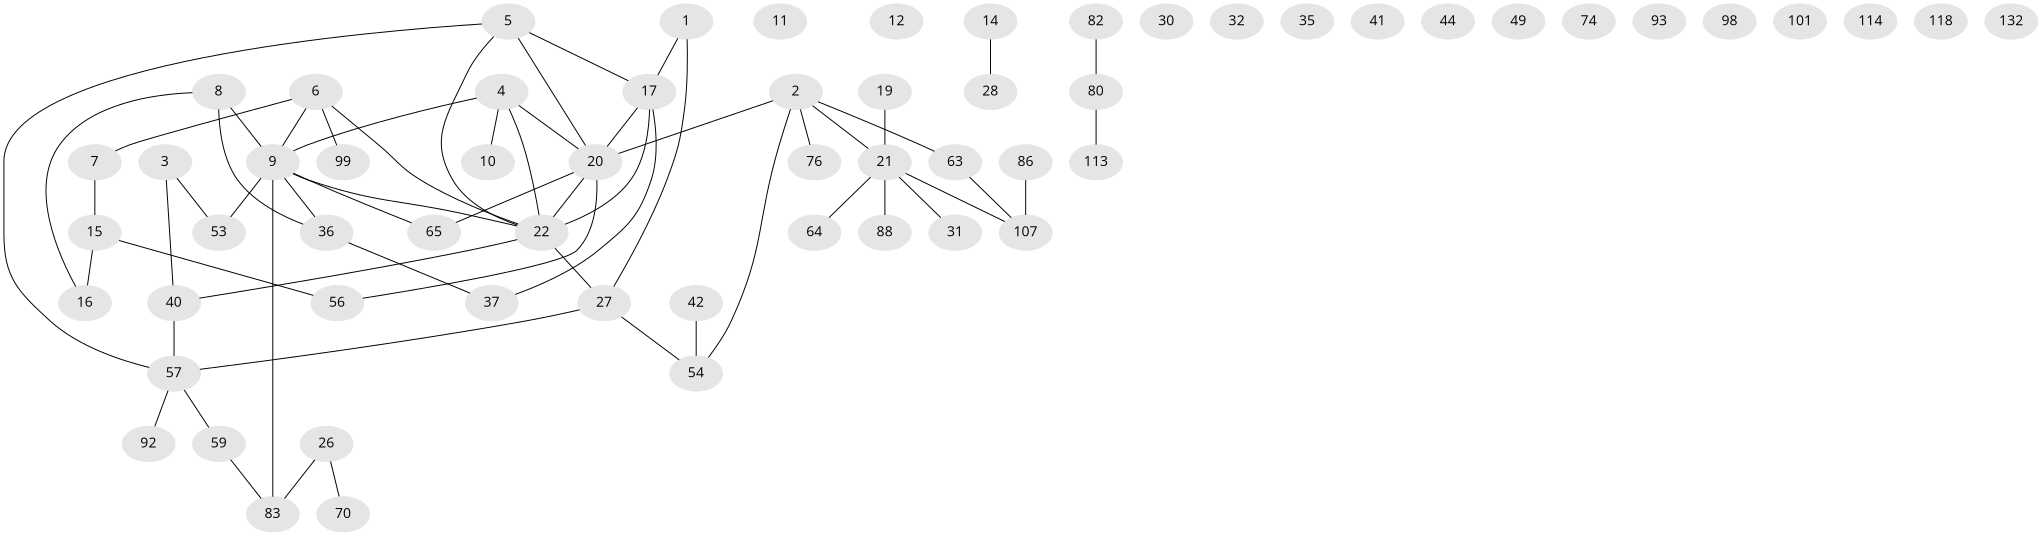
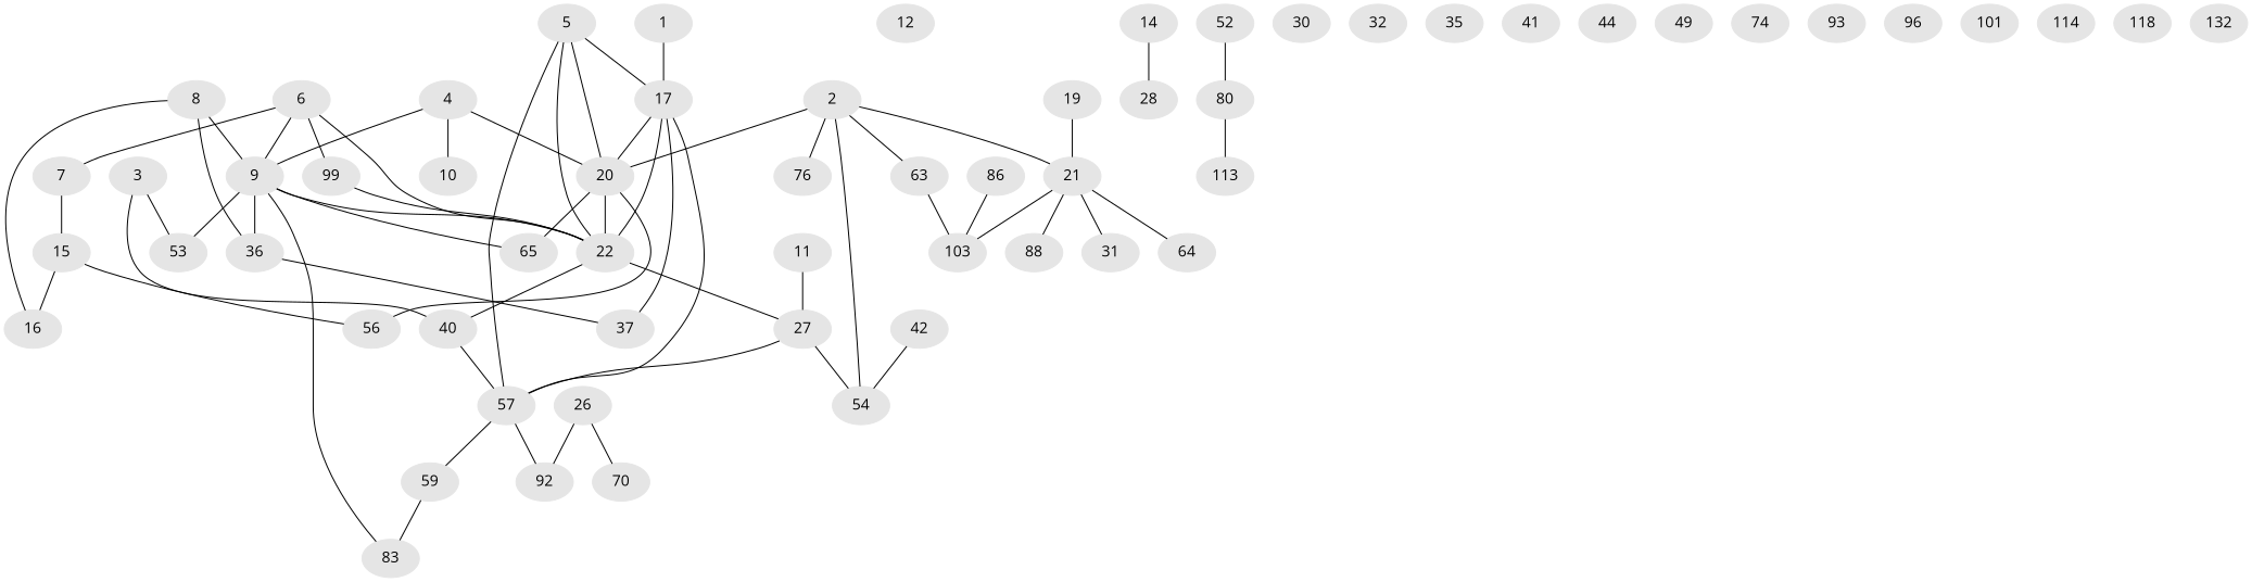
  graph {
    fontname="Open Sans"
    node [color=gray90 fontname="Open Sans" style=filled]
    edge [fontname="Open Sans"]
    1 [super="+24"]
    17 [super="+115"]
    27 [super="+34+71"]
    20 [super="+72+50+33"]
    22 [super="+128+130+105+29+61+66"]
    57 [super="+78+68"]
    37 [super="+43"]
    54 [super="+55"]
    2 [super="+85"]
    21 [super="+39+47"]
    63
    76
    65
    56
    31
    64
    88
-   103 [super="+106" label=107]
+   103 [super="+106"]
    40 [super="+97"]
    3 [super="+123"]
    53 [super="+95"]
    4 [super="+87"]
    9 [super="+23+75"]
    10
    36 [super="+90"]
    83
    5 [super="+18"]
    92 [super="+110"]
    59 [super="+116+60"]
    6 [super="+38"]
    7 [super="+13"]
    99
    15 [super="+58"]
    16 [super="+100+69"]
    8 [super="+45+77"]
    11
    12 [super="+124"]
    14 [super="+67"]
    28
-   52 [super="+122+84" label=82]
+   52 [super="+122+84"]
    80 [super="+82"]
    19
    26 [super="+51"]
    70
    30
    32
    35
    41
    42 [super="+46+62"]
    44 [super="+73"]
    49
    113 [super="+127"]
    74
    86
    93
-   96 [label=98]
+   96
    101
    114
    118
    132
    1 -- 17
-   1 -- 27
+   11 -- 27
    17 -- 20
    17 -- 22
+   17 -- 57
    17 -- 37
    27 -- 57
    27 -- 54
    20 -- 22 [weight=2]
    20 -- 65
    20 -- 56
    22 -- 27
    22 -- 40
    57 -- 92
    57 -- 59
    2 -- 20 [weight=2]
    2 -- 54
    2 -- 21
    2 -- 63
    2 -- 76
    21 -- 31
    21 -- 64
    21 -- 88
    21 -- 103
    63 -- 103
    40 -- 57
    3 -- 40
    3 -- 53
    4 -- 20
-   4 -- 22
+   99 -- 22
    4 -- 9
    4 -- 10
    9 -- 22
    9 -- 65
    9 -- 53
    9 -- 36
    9 -- 83
    36 -- 37
    5 -- 17
    5 -- 20
    5 -- 22
    5 -- 57
    59 -- 83
    6 -- 22
    6 -- 9
    6 -- 7
    6 -- 99
    7 -- 15
    15 -- 56
    15 -- 16
    8 -- 9
    8 -- 36
    8 -- 16
    14 -- 28
    52 -- 80
    80 -- 113
    19 -- 21
-   26 -- 83 [weight=2]
+   26 -- 92 [weight=2]
    26 -- 70
    42 -- 54
    86 -- 103
  }
